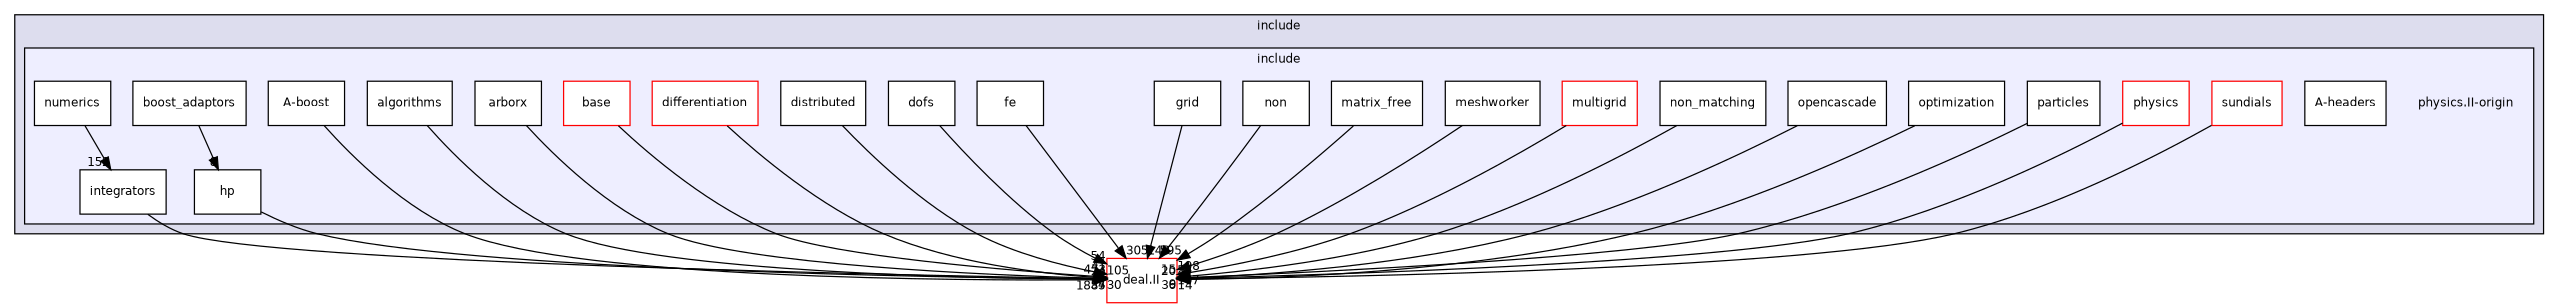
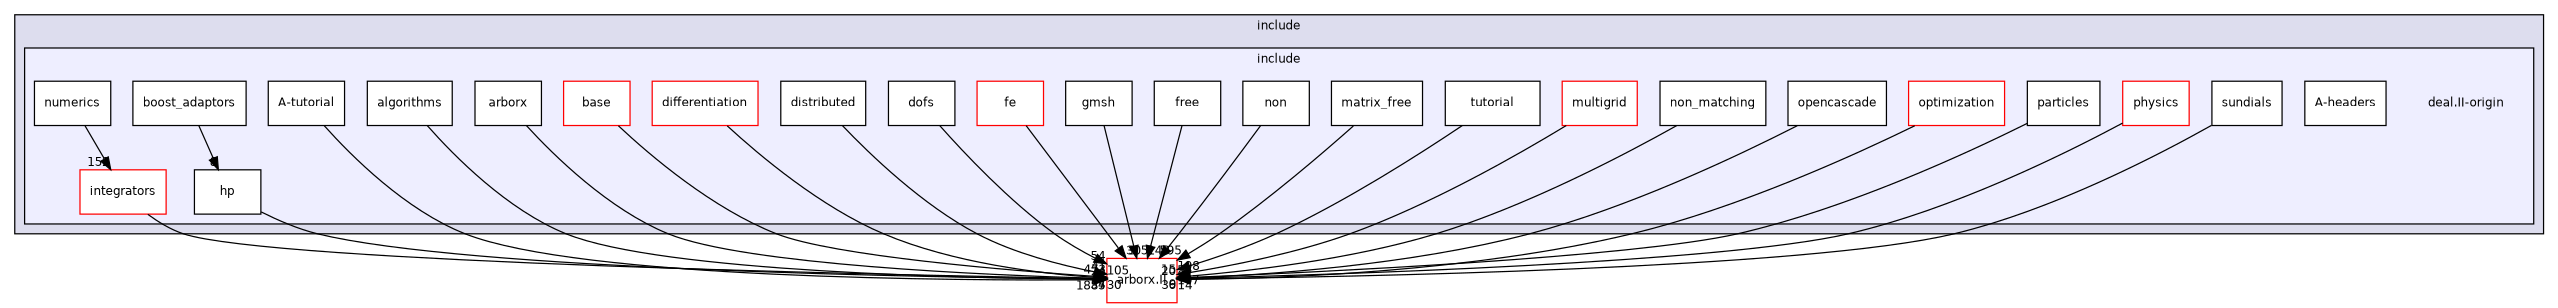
  digraph {
    compound=true
    node [fontname=Helvetica fontsize=10 shape=box color=black fillcolor=white style=filled]
    edge [labeldistance=1.5 labelfontname=Helvetica labelfontsize=10]
-   n1 [label="physics.II-origin" shape=plaintext color="" fillcolor="" style=""]
+   n1 [label="deal.II-origin" shape=plaintext color="" fillcolor="" style=""]
    n2 [label="A-headers"]
-   n3 [label="A-boost"]
+   n3 [label="A-tutorial"]
    n4 [label=algorithms]
    n5 [label=arborx]
    n6 [color=red label=base]
    n7 [label=boost_adaptors]
    n8 [color=red label=differentiation]
    n9 [label=distributed]
    n10 [label=dofs]
-   n11 [label=fe]
-   n13 [label=grid]
+   n11 [color=red label=fe]
+   n12 [label=gmsh]
+   n13 [label=free]
    n14 [label=hp]
-   n15 [label=integrators]
+   n15 [color=red label=integrators]
    n16 [label=non]
    n17 [label=matrix_free]
-   n18 [label=meshworker]
+   n18 [label=tutorial]
    n19 [color=red label=multigrid]
    n20 [label=non_matching]
    n21 [label=numerics]
    n22 [label=opencascade]
-   n23 [label=optimization]
+   n23 [color=red label=optimization]
    n24 [label=particles]
    n25 [color=red label=physics]
-   n26 [color=red label=sundials]
-   n27 [color=red label="deal.II"]
+   n26 [label=sundials]
+   n27 [color=red label="arborx.II"]
    subgraph cluster_1 {
      bgcolor="#ddddee"
      fontname=Helvetica
      fontsize=10
      label=include
      pencolor=black
      subgraph cluster_2 {
        bgcolor="#eeeeff"
        fontname=Helvetica
        fontsize=10
        label=include
        pencolor=black
        n1
        n2
        n3
        n4
        n5
        n6
        n7
        n8
        n9
        n10
        n11
+       n12
        n13
        n14
        n15
        n16
        n17
        n18
        n19
        n20
        n21
        n22
        n23
        n24
        n25
        n26
      }
    }
    n3 -> n27 [headlabel=1885]
    n4 -> n27 [headlabel=24]
    n5 -> n27 [headlabel=4]
    n6 -> n27 [headlabel=473]
    n7 -> n14 [headlabel=8]
    n8 -> n27 [headlabel=105]
    n9 -> n27 [headlabel=41]
    n10 -> n27 [headlabel=54]
    n11 -> n27 [headlabel=305]
+   n12 -> n27 [headlabel=3]
    n13 -> n27 [headlabel=148]
    n14 -> n27 [headlabel=30]
    n15 -> n27 [headlabel=57]
    n16 -> n27 [headlabel=595]
    n17 -> n27 [headlabel=198]
    n18 -> n27 [headlabel=87]
    n19 -> n27 [headlabel=107]
    n20 -> n27 [headlabel=15]
    n21 -> n15 [headlabel=152]
    n22 -> n27 [headlabel=9]
    n23 -> n27 [headlabel=14]
    n24 -> n27 [headlabel=53]
    n25 -> n27 [headlabel=20]
    n26 -> n27 [headlabel=36]
  }
